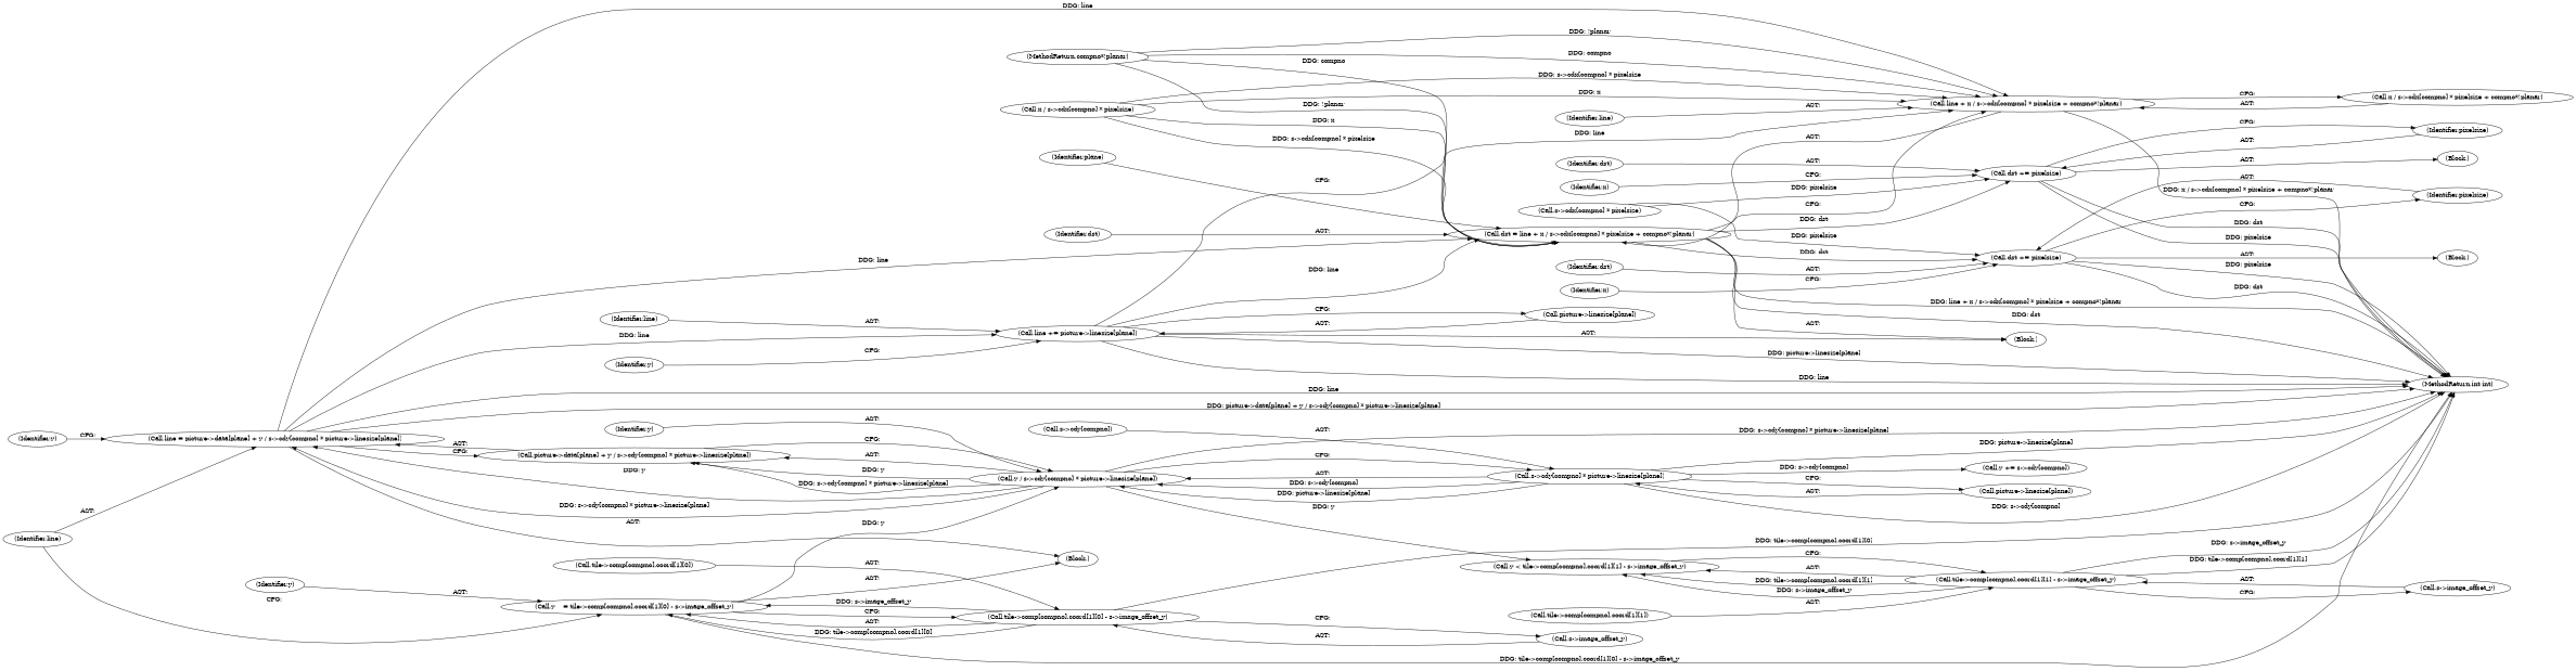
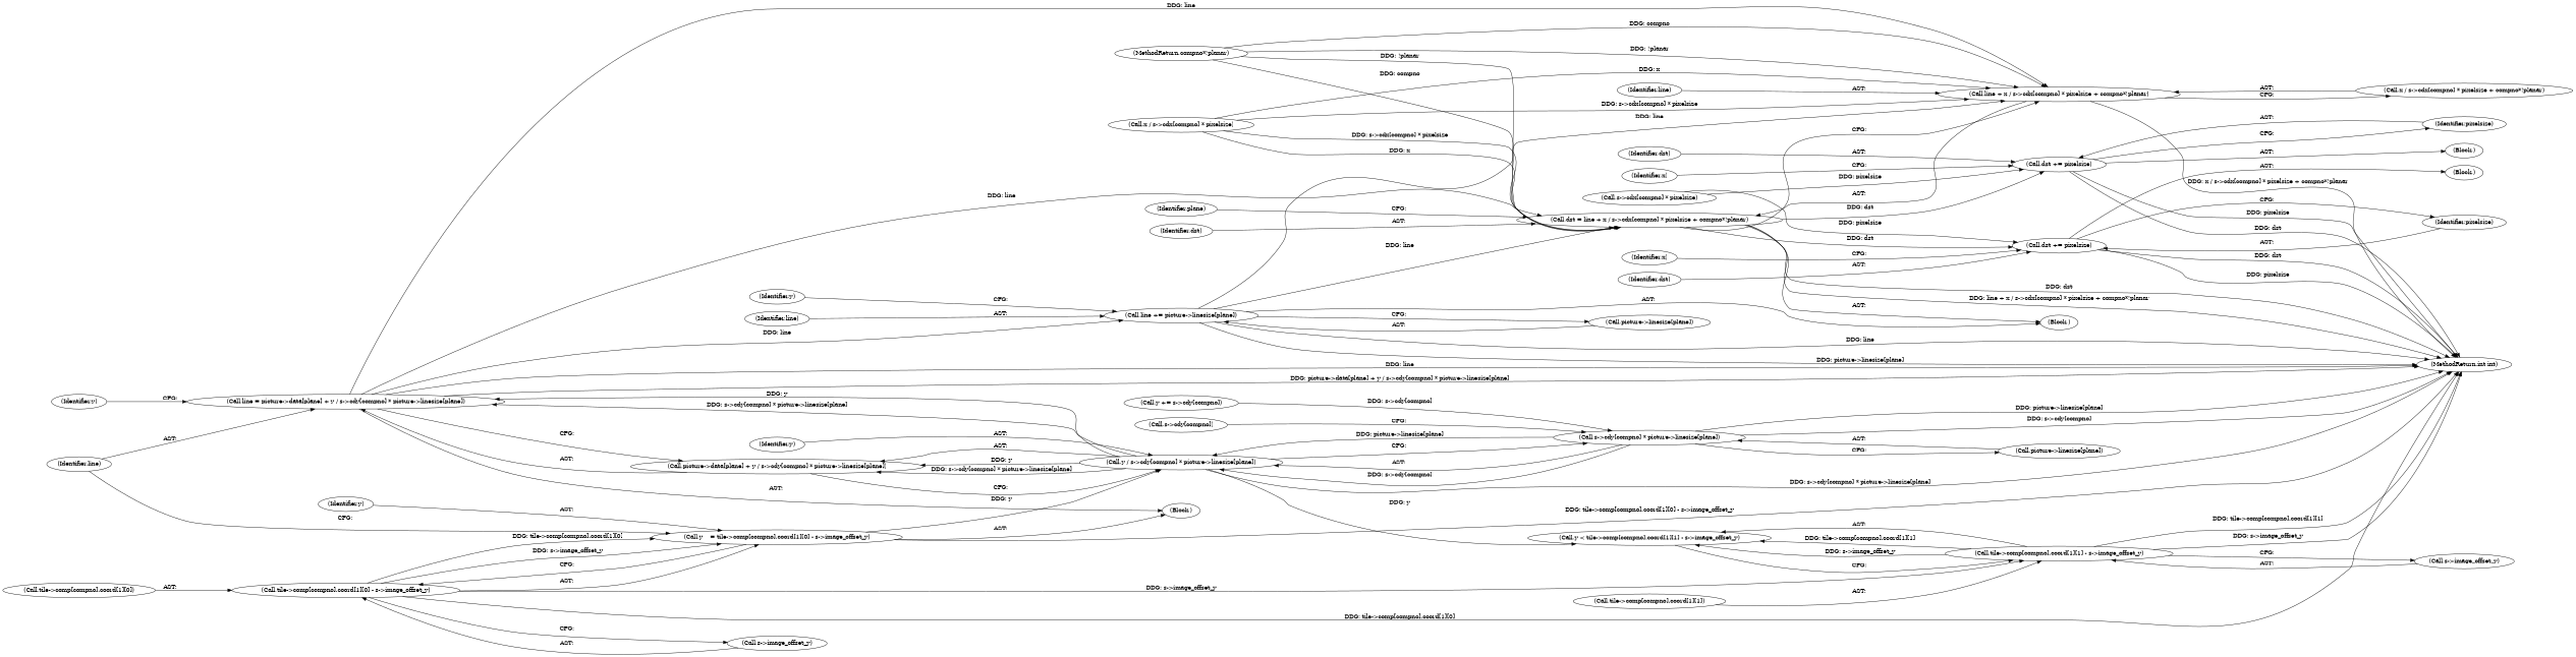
  digraph {
    rankdir=LR
    n1 [label="(Call,line = picture->data[plane] + y / s->cdy[compno] * picture->linesize[plane])"]
    n2 [label="(Call,dst = line + x / s->cdx[compno] * pixelsize + compno*!planar)"]
    n3 [label="(Call,line + x / s->cdx[compno] * pixelsize + compno*!planar)"]
    n4 [label="(Call,line += picture->linesize[plane])"]
    n5 [label="(MethodReturn,int int)"]
    n6 [label="(Call,picture->data[plane] + y / s->cdy[compno] * picture->linesize[plane])"]
    n7 [label="(Block,)"]
    n8 [label="(Call,dst += pixelsize)"]
    n9 [label="(Call,dst += pixelsize)"]
    n10 [label="(Block,)"]
    n11 [label="(Call,x / s->cdx[compno] * pixelsize + compno*!planar)"]
    n12 [label="(Call,picture->linesize[plane])"]
    n13 [label="(Call,y / s->cdy[compno] * picture->linesize[plane])"]
    n14 [label="(Call,s->cdy[compno] * picture->linesize[plane])"]
    n15 [label="(Call,y < tile->comp[compno].coord[1][1] - s->image_offset_y)"]
    n16 [label="(Call,y += s->cdy[compno])"]
    n17 [label="(Call,picture->linesize[plane])"]
    n18 [label="(Call,tile->comp[compno].coord[1][1] - s->image_offset_y)"]
    n19 [label="(Call,y    = tile->comp[compno].coord[1][0] - s->image_offset_y)"]
    n20 [label="(Call,tile->comp[compno].coord[1][0] - s->image_offset_y)"]
    n21 [label="(Call,s->image_offset_y)"]
    n22 [label="(Call,s->image_offset_y)"]
    n23 [label="(Block,)"]
    n24 [label="(Identifier,pixelsize)"]
    n25 [label="(Block,)"]
    n26 [label="(Identifier,pixelsize)"]
    n27 [label="(Identifier,dst)"]
    n28 [label="(Call,s->cdx[compno] * pixelsize)"]
    n29 [label="(Call,x / s->cdx[compno] * pixelsize)"]
    n30 [label="(MethodReturn,compno*!planar)"]
    n31 [label="(Identifier,y)"]
    n32 [label="(Call,tile->comp[compno].coord[1][1])"]
    n33 [label="(Call,s->cdy[compno])"]
    n34 [label="(Identifier,x)"]
    n35 [label="(Identifier,y)"]
    n36 [label="(Identifier,line)"]
    n37 [label="(Identifier,plane)"]
    n38 [label="(Identifier,line)"]
    n39 [label="(Identifier,line)"]
    n40 [label="(Identifier,dst)"]
    n41 [label="(Identifier,y)"]
    n42 [label="(Identifier,y)"]
    n43 [label="(Identifier,dst)"]
    n44 [label="(Identifier,x)"]
    n45 [label="(Call,tile->comp[compno].coord[1][0])"]
    n1 -> n2 [label="DDG: line"]
    n1 -> n3 [label="DDG: line"]
    n1 -> n4 [label="DDG: line"]
    n1 -> n5 [label="DDG: line"]
    n1 -> n5 [label="DDG: picture->data[plane] + y / s->cdy[compno] * picture->linesize[plane]"]
    n1 -> n6 [label="CFG: "]
    n1 -> n7 [label="AST: "]
    n2 -> n3 [label="CFG: "]
    n2 -> n5 [label="DDG: line + x / s->cdx[compno] * pixelsize + compno*!planar"]
    n2 -> n5 [label="DDG: dst"]
    n2 -> n8 [label="DDG: dst"]
    n2 -> n9 [label="DDG: dst"]
    n2 -> n10 [label="AST: "]
    n3 -> n2 [label="AST: "]
    n3 -> n5 [label="DDG: x / s->cdx[compno] * pixelsize + compno*!planar"]
    n3 -> n11 [label="CFG: "]
    n4 -> n2 [label="DDG: line"]
    n4 -> n3 [label="DDG: line"]
    n4 -> n5 [label="DDG: line"]
    n4 -> n5 [label="DDG: picture->linesize[plane]"]
    n4 -> n10 [label="AST: "]
    n4 -> n12 [label="CFG: "]
    n6 -> n1 [label="AST: "]
    n6 -> n13 [label="CFG: "]
    n8 -> n5 [label="DDG: pixelsize"]
    n8 -> n5 [label="DDG: dst"]
    n8 -> n23 [label="AST: "]
    n8 -> n24 [label="CFG: "]
    n9 -> n5 [label="DDG: dst"]
    n9 -> n5 [label="DDG: pixelsize"]
    n9 -> n25 [label="AST: "]
    n9 -> n26 [label="CFG: "]
    n11 -> n3 [label="AST: "]
    n12 -> n4 [label="AST: "]
    n13 -> n1 [label="DDG: y"]
    n13 -> n1 [label="DDG: s->cdy[compno] * picture->linesize[plane]"]
    n13 -> n5 [label="DDG: s->cdy[compno] * picture->linesize[plane]"]
    n13 -> n6 [label="AST: "]
    n13 -> n6 [label="DDG: y"]
    n13 -> n6 [label="DDG: s->cdy[compno] * picture->linesize[plane]"]
    n13 -> n14 [label="CFG: "]
    n13 -> n15 [label="DDG: y"]
    n14 -> n5 [label="DDG: picture->linesize[plane]"]
    n14 -> n5 [label="DDG: s->cdy[compno]"]
    n14 -> n13 [label="AST: "]
    n14 -> n13 [label="DDG: s->cdy[compno]"]
    n14 -> n13 [label="DDG: picture->linesize[plane]"]
-   n14 -> n16 [label="DDG: s->cdy[compno]"]
+   n16 -> n14 [label="DDG: s->cdy[compno]"]
    n14 -> n17 [label="CFG: "]
    n15 -> n18 [label="CFG: "]
    n17 -> n14 [label="AST: "]
    n18 -> n5 [label="DDG: tile->comp[compno].coord[1][1]"]
    n18 -> n5 [label="DDG: s->image_offset_y"]
    n18 -> n15 [label="AST: "]
    n18 -> n15 [label="DDG: tile->comp[compno].coord[1][1]"]
    n18 -> n15 [label="DDG: s->image_offset_y"]
    n18 -> n22 [label="CFG: "]
    n19 -> n5 [label="DDG: tile->comp[compno].coord[1][0] - s->image_offset_y"]
    n19 -> n7 [label="AST: "]
    n19 -> n13 [label="DDG: y"]
    n19 -> n20 [label="CFG: "]
    n20 -> n5 [label="DDG: tile->comp[compno].coord[1][0]"]
+   n20 -> n18 [label="DDG: s->image_offset_y"]
    n20 -> n19 [label="AST: "]
    n20 -> n19 [label="DDG: tile->comp[compno].coord[1][0]"]
    n20 -> n19 [label="DDG: s->image_offset_y"]
    n20 -> n21 [label="CFG: "]
    n21 -> n20 [label="AST: "]
    n22 -> n18 [label="AST: "]
    n24 -> n8 [label="AST: "]
    n26 -> n9 [label="AST: "]
    n27 -> n9 [label="AST: "]
    n28 -> n8 [label="DDG: pixelsize"]
    n28 -> n9 [label="DDG: pixelsize"]
    n29 -> n2 [label="DDG: x"]
    n29 -> n2 [label="DDG: s->cdx[compno] * pixelsize"]
    n29 -> n3 [label="DDG: x"]
    n29 -> n3 [label="DDG: s->cdx[compno] * pixelsize"]
    n30 -> n2 [label="DDG: compno"]
    n30 -> n2 [label="DDG: !planar"]
    n30 -> n3 [label="DDG: compno"]
    n30 -> n3 [label="DDG: !planar"]
    n31 -> n4 [label="CFG: "]
    n32 -> n18 [label="AST: "]
-   n33 -> n14 [label="AST: "]
+   n33 -> n14 [label="CFG: "]
    n34 -> n9 [label="CFG: "]
    n35 -> n19 [label="AST: "]
    n36 -> n3 [label="AST: "]
    n37 -> n2 [label="CFG: "]
    n38 -> n4 [label="AST: "]
    n39 -> n1 [label="AST: "]
    n39 -> n19 [label="CFG: "]
    n40 -> n2 [label="AST: "]
    n41 -> n13 [label="AST: "]
    n42 -> n1 [label="CFG: "]
    n43 -> n8 [label="AST: "]
    n44 -> n8 [label="CFG: "]
    n45 -> n20 [label="AST: "]
  }
